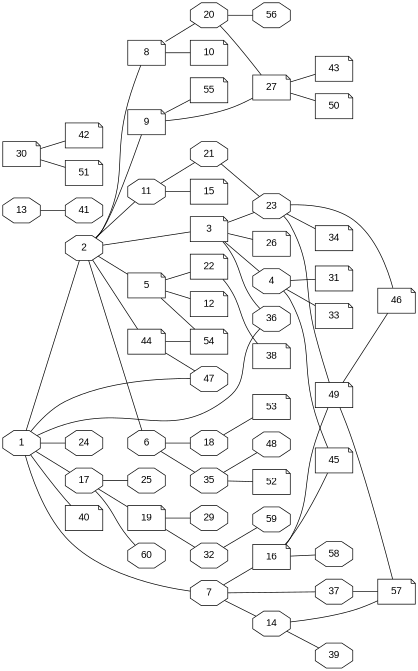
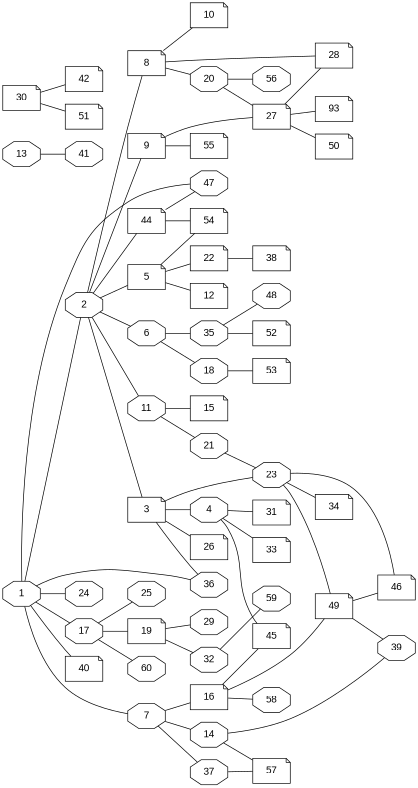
  graph {
    fontname="Liberation Sans"
    rankdir=LR
    node [fontname="Liberation Sans" shape=note]
    edge [fontname="Liberation Sans"]
    1 [shape=octagon]
    2 [shape=octagon]
    7 [shape=octagon]
    17 [shape=octagon]
    24 [shape=octagon]
    36 [shape=octagon]
    40
    47 [shape=octagon]
    3
    5
    6 [shape=octagon]
    8
    9
    11 [shape=octagon]
    44
    14 [shape=octagon]
    16
    37 [shape=octagon]
    13 [shape=octagon]
    41 [shape=octagon]
    19
    25 [shape=octagon]
    60 [shape=octagon]
    4 [shape=octagon]
    23 [shape=octagon]
    26
    12
    22
    54
    18 [shape=octagon]
    35 [shape=octagon]
    10
    20 [shape=octagon]
+   28
    27
    55
    15
    21 [shape=octagon]
    39 [shape=octagon]
    57
    45
    49
    58 [shape=octagon]
    29 [shape=octagon]
    32 [shape=octagon]
    31
    33
    46
    34
    38
    53
    48 [shape=octagon]
    52
    56 [shape=octagon]
-   43
+   43 [label=93]
    50
    30
    42
    51
    59 [shape=octagon]
    1 -- 2
    1 -- 7
    1 -- 17
    1 -- 24
    1 -- 36
    1 -- 40
    1 -- 47
    2 -- 3
    2 -- 5
    2 -- 6
    2 -- 8
    2 -- 9
    2 -- 11
    2 -- 44
    7 -- 14
    7 -- 16
    7 -- 37
    17 -- 19
    17 -- 25
    17 -- 60
    3 -- 36
    3 -- 4
    3 -- 23
    3 -- 26
    5 -- 12
    5 -- 22
    5 -- 54
    6 -- 18
    6 -- 35
    8 -- 10
    8 -- 20
+   8 -- 28
    9 -- 27
    9 -- 55
    11 -- 15
    11 -- 21
    44 -- 47
    44 -- 54
    14 -- 39
    14 -- 57
    16 -- 45
    16 -- 49
    16 -- 58
    37 -- 57
    13 -- 41
    19 -- 29
    19 -- 32
    4 -- 45
    4 -- 31
    4 -- 33
    23 -- 49
    23 -- 46
    23 -- 34
    22 -- 38
    18 -- 53
    35 -- 48
    35 -- 52
    20 -- 27
    20 -- 56
+   27 -- 28
    27 -- 43
    27 -- 50
    21 -- 23
-   49 -- 57
+   49 -- 39
    49 -- 46
    32 -- 59
    30 -- 42
    30 -- 51
  }
